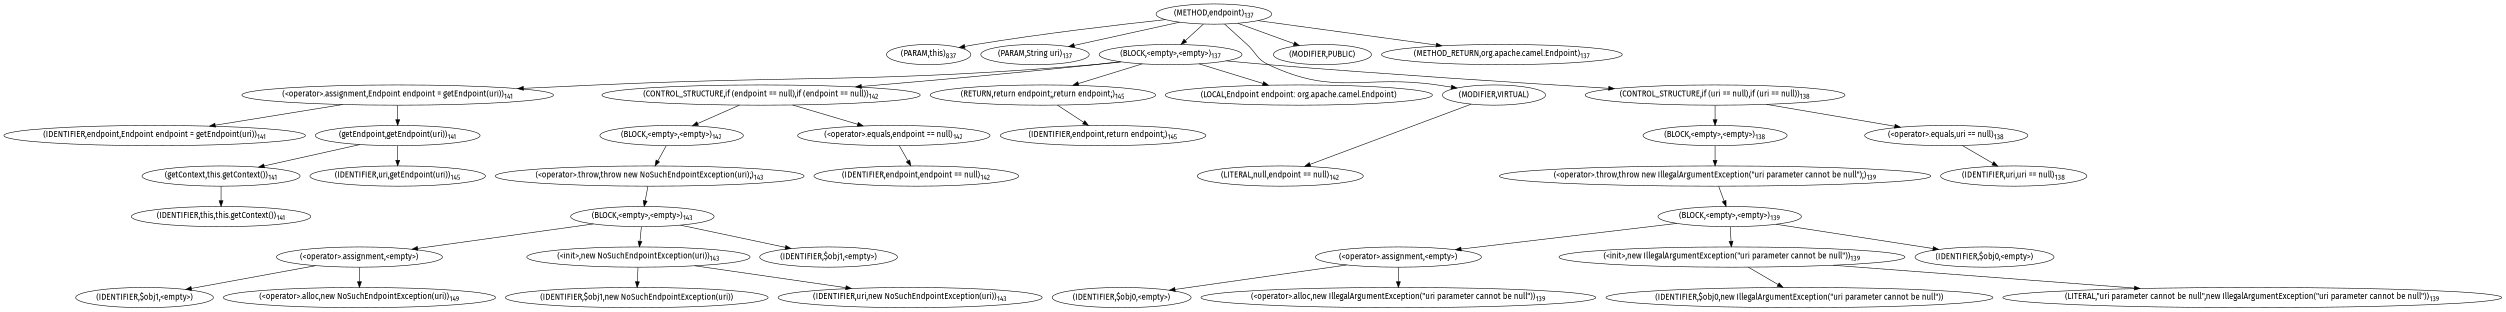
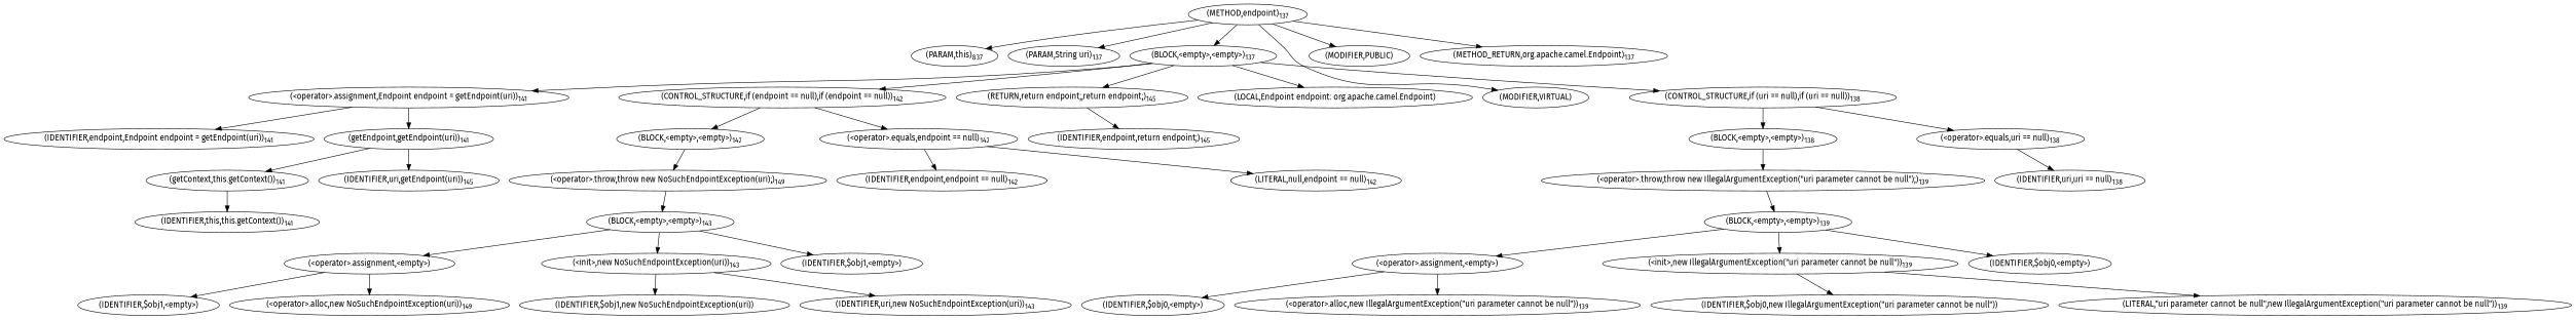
  digraph {
    fontname="Fira Sans"
    node [fontname="Fira Sans"]
    edge [fontname="Fira Sans"]
    n1 [label=<(METHOD,endpoint)<SUB>137</SUB>>]
    n2 [label=<(PARAM,this)<SUB>837</SUB>>]
    n3 [label=<(PARAM,String uri)<SUB>137</SUB>>]
    n4 [label=<(BLOCK,&lt;empty&gt;,&lt;empty&gt;)<SUB>137</SUB>>]
    n5 [label=<(MODIFIER,PUBLIC)>]
    n6 [label=<(MODIFIER,VIRTUAL)>]
    n7 [label=<(METHOD_RETURN,org.apache.camel.Endpoint)<SUB>137</SUB>>]
    n8 [label=<(CONTROL_STRUCTURE,if (uri == null),if (uri == null))<SUB>138</SUB>>]
    n9 [label=<(LOCAL,Endpoint endpoint: org.apache.camel.Endpoint)>]
    n10 [label=<(&lt;operator&gt;.assignment,Endpoint endpoint = getEndpoint(uri))<SUB>141</SUB>>]
    n11 [label=<(CONTROL_STRUCTURE,if (endpoint == null),if (endpoint == null))<SUB>142</SUB>>]
    n12 [label=<(RETURN,return endpoint;,return endpoint;)<SUB>145</SUB>>]
    n13 [label=<(&lt;operator&gt;.equals,uri == null)<SUB>138</SUB>>]
    n14 [label=<(BLOCK,&lt;empty&gt;,&lt;empty&gt;)<SUB>138</SUB>>]
    n15 [label=<(IDENTIFIER,endpoint,Endpoint endpoint = getEndpoint(uri))<SUB>141</SUB>>]
    n16 [label=<(getEndpoint,getEndpoint(uri))<SUB>141</SUB>>]
    n17 [label=<(&lt;operator&gt;.equals,endpoint == null)<SUB>142</SUB>>]
    n18 [label=<(BLOCK,&lt;empty&gt;,&lt;empty&gt;)<SUB>142</SUB>>]
    n19 [label=<(IDENTIFIER,endpoint,return endpoint;)<SUB>145</SUB>>]
    n20 [label=<(IDENTIFIER,uri,uri == null)<SUB>138</SUB>>]
    n21 [label=<(&lt;operator&gt;.throw,throw new IllegalArgumentException(&quot;uri parameter cannot be null&quot;);)<SUB>139</SUB>>]
    n22 [label=<(BLOCK,&lt;empty&gt;,&lt;empty&gt;)<SUB>139</SUB>>]
    n23 [label=<(&lt;operator&gt;.assignment,&lt;empty&gt;)>]
    n24 [label=<(&lt;init&gt;,new IllegalArgumentException(&quot;uri parameter cannot be null&quot;))<SUB>139</SUB>>]
    n25 [label=<(IDENTIFIER,$obj0,&lt;empty&gt;)>]
    n26 [label=<(IDENTIFIER,$obj0,&lt;empty&gt;)>]
    n27 [label=<(&lt;operator&gt;.alloc,new IllegalArgumentException(&quot;uri parameter cannot be null&quot;))<SUB>139</SUB>>]
    n28 [label=<(IDENTIFIER,$obj0,new IllegalArgumentException(&quot;uri parameter cannot be null&quot;))>]
    n29 [label=<(LITERAL,&quot;uri parameter cannot be null&quot;,new IllegalArgumentException(&quot;uri parameter cannot be null&quot;))<SUB>139</SUB>>]
    n30 [label=<(getContext,this.getContext())<SUB>141</SUB>>]
    n31 [label=<(IDENTIFIER,uri,getEndpoint(uri))<SUB>145</SUB>>]
    n32 [label=<(IDENTIFIER,this,this.getContext())<SUB>141</SUB>>]
    n33 [label=<(IDENTIFIER,endpoint,endpoint == null)<SUB>142</SUB>>]
    n34 [label=<(LITERAL,null,endpoint == null)<SUB>142</SUB>>]
-   n35 [label=<(&lt;operator&gt;.throw,throw new NoSuchEndpointException(uri);)<SUB>143</SUB>>]
+   n35 [label=<(&lt;operator&gt;.throw,throw new NoSuchEndpointException(uri);)<SUB>149</SUB>>]
    n36 [label=<(BLOCK,&lt;empty&gt;,&lt;empty&gt;)<SUB>143</SUB>>]
    n37 [label=<(&lt;operator&gt;.assignment,&lt;empty&gt;)>]
    n38 [label=<(&lt;init&gt;,new NoSuchEndpointException(uri))<SUB>143</SUB>>]
    n39 [label=<(IDENTIFIER,$obj1,&lt;empty&gt;)>]
    n40 [label=<(IDENTIFIER,$obj1,&lt;empty&gt;)>]
    n41 [label=<(&lt;operator&gt;.alloc,new NoSuchEndpointException(uri))<SUB>149</SUB>>]
    n42 [label=<(IDENTIFIER,$obj1,new NoSuchEndpointException(uri))>]
    n43 [label=<(IDENTIFIER,uri,new NoSuchEndpointException(uri))<SUB>143</SUB>>]
    n1 -> n2
    n1 -> n3
    n1 -> n4
    n1 -> n5
    n1 -> n6
    n1 -> n7
    n4 -> n8
    n4 -> n9
    n4 -> n10
    n4 -> n11
    n4 -> n12
    n8 -> n13
    n8 -> n14
    n10 -> n15
    n10 -> n16
    n11 -> n17
    n11 -> n18
    n12 -> n19
    n13 -> n20
    n14 -> n21
    n16 -> n30
    n16 -> n31
    n17 -> n33
-   n6 -> n34
+   n17 -> n34
    n18 -> n35
    n21 -> n22
    n22 -> n23
    n22 -> n24
    n22 -> n25
    n23 -> n26
    n23 -> n27
    n24 -> n28
    n24 -> n29
    n30 -> n32
    n35 -> n36
    n36 -> n37
    n36 -> n38
    n36 -> n39
    n37 -> n40
    n37 -> n41
    n38 -> n42
    n38 -> n43
  }
